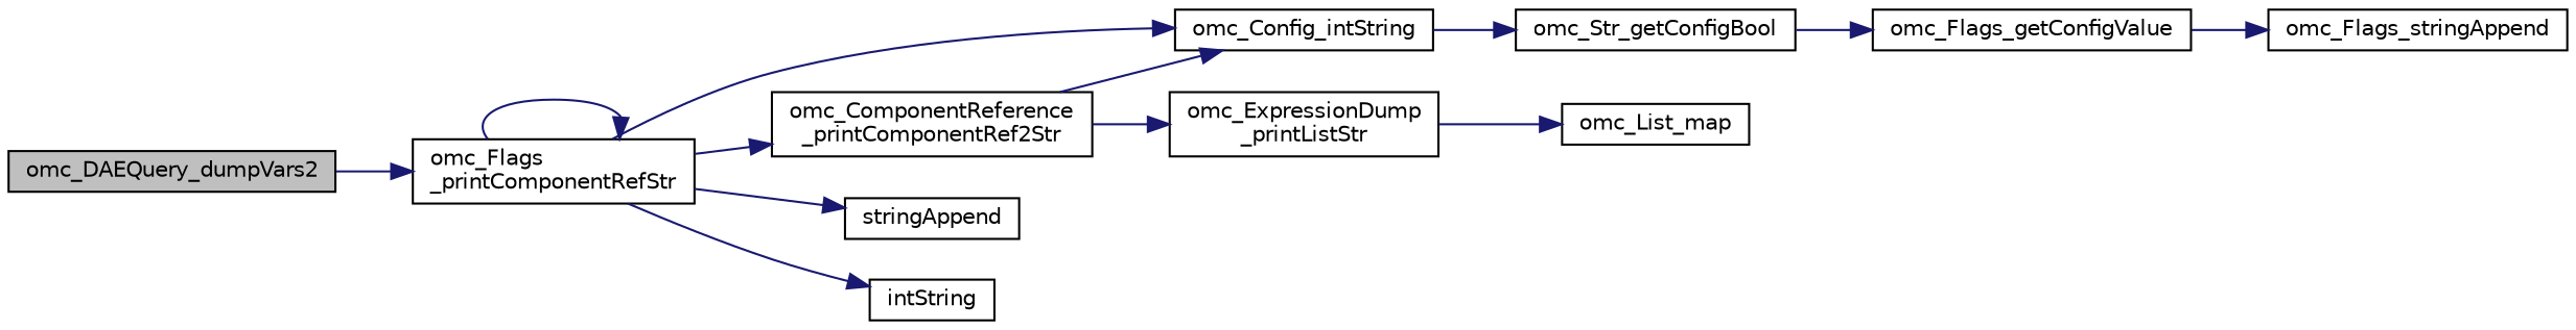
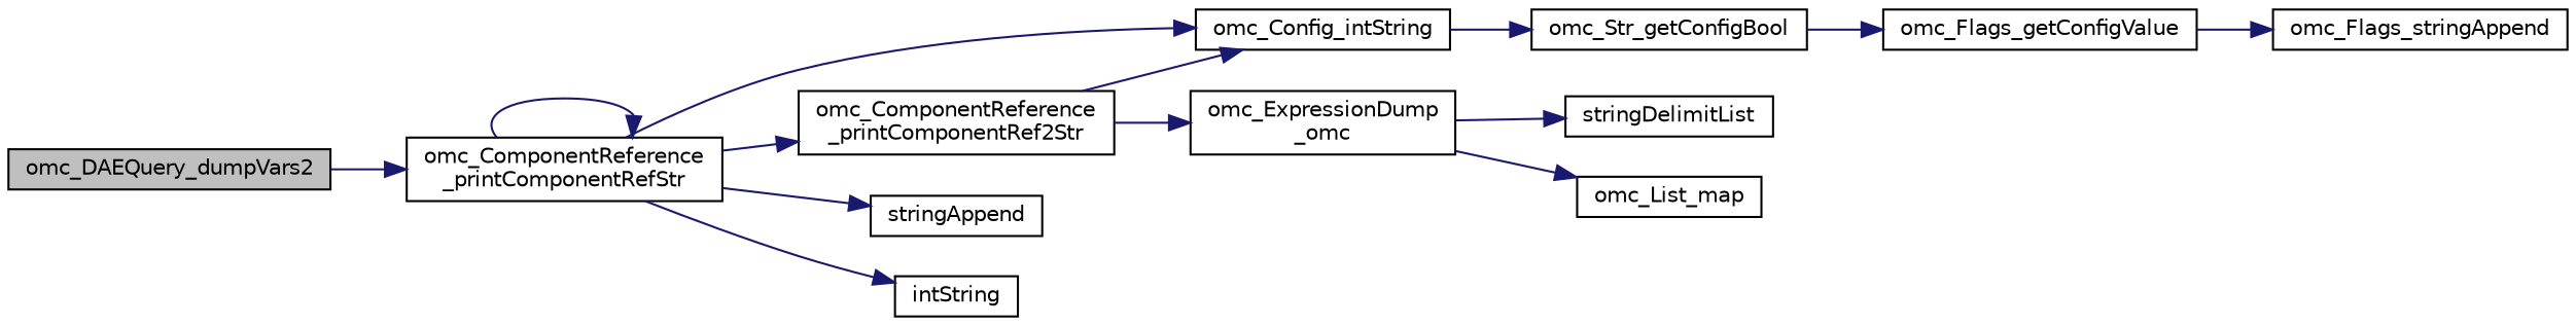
  digraph {
    rankdir=LR
    node [color=black fillcolor=white fontname=Helvetica fontsize=10 shape=record style=filled]
    edge [color=midnightblue fontname=Helvetica fontsize=10 labelfontname=Helvetica labelfontsize=10 style=solid]
    n1 [fillcolor=grey75 fontcolor=black height=0.2 label=omc_DAEQuery_dumpVars2 width=0.4]
-   n2 [height=0.2 label="omc_Flags\l_printComponentRefStr" width=0.4]
+   n2 [height=0.2 label="omc_ComponentReference\l_printComponentRefStr" width=0.4]
    n3 [height=0.2 label="omc_ComponentReference\l_printComponentRef2Str" width=0.4]
    n4 [height=0.2 label=omc_Config_intString width=0.4]
    n5 [height=0.2 label=stringAppend width=0.4]
    n6 [height=0.2 label=intString width=0.4]
-   n7 [height=0.2 label="omc_ExpressionDump\l_printListStr" width=0.4]
+   n7 [height=0.2 label="omc_ExpressionDump\l_omc" width=0.4]
    n8 [height=0.2 label=omc_Str_getConfigBool width=0.4]
+   n9 [height=0.2 label=stringDelimitList width=0.4]
    n10 [height=0.2 label=omc_List_map width=0.4]
    n11 [height=0.2 label=omc_Flags_getConfigValue width=0.4]
    n12 [height=0.2 label=omc_Flags_stringAppend width=0.4]
    n1 -> n2
    n2 -> n2
    n2 -> n3
    n2 -> n4
    n2 -> n5
    n2 -> n6
    n3 -> n4
    n3 -> n7
    n4 -> n8
+   n7 -> n9
    n7 -> n10
    n8 -> n11
    n11 -> n12
  }
